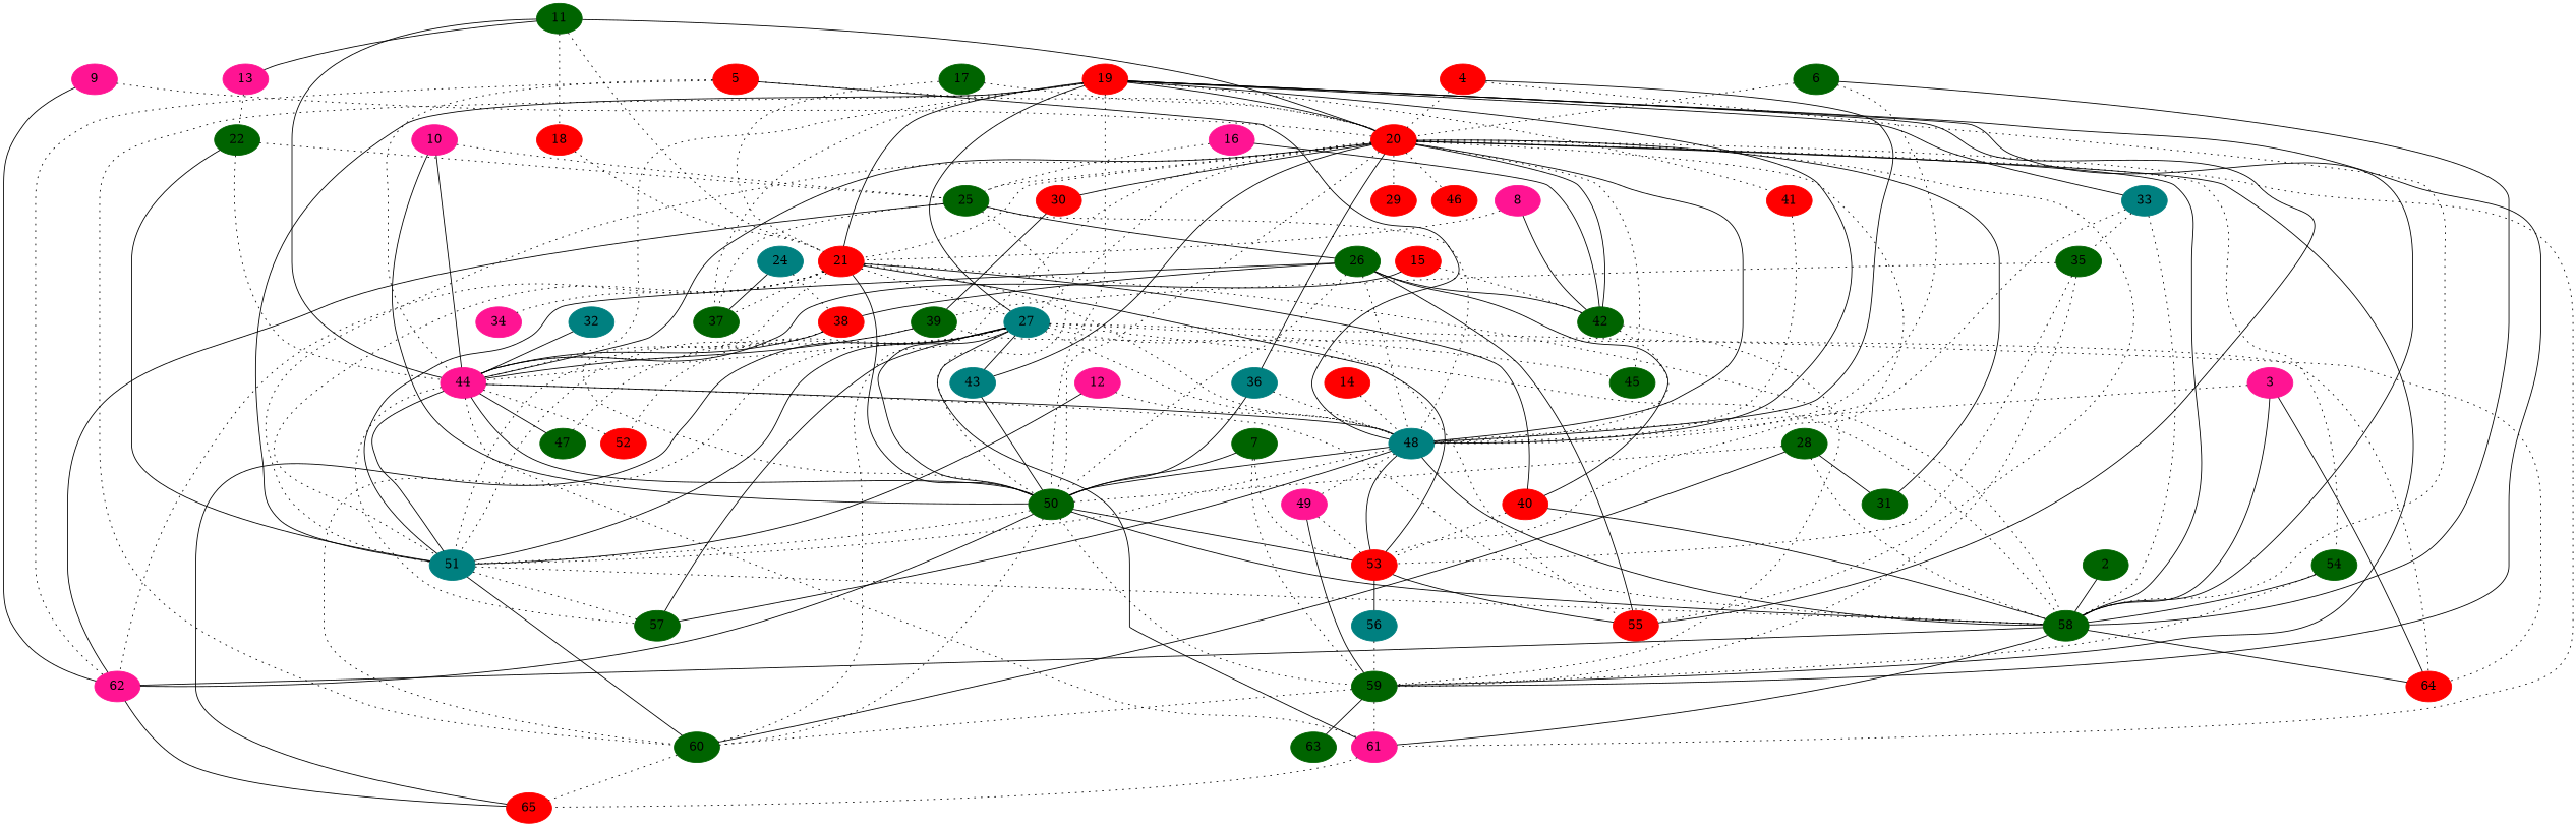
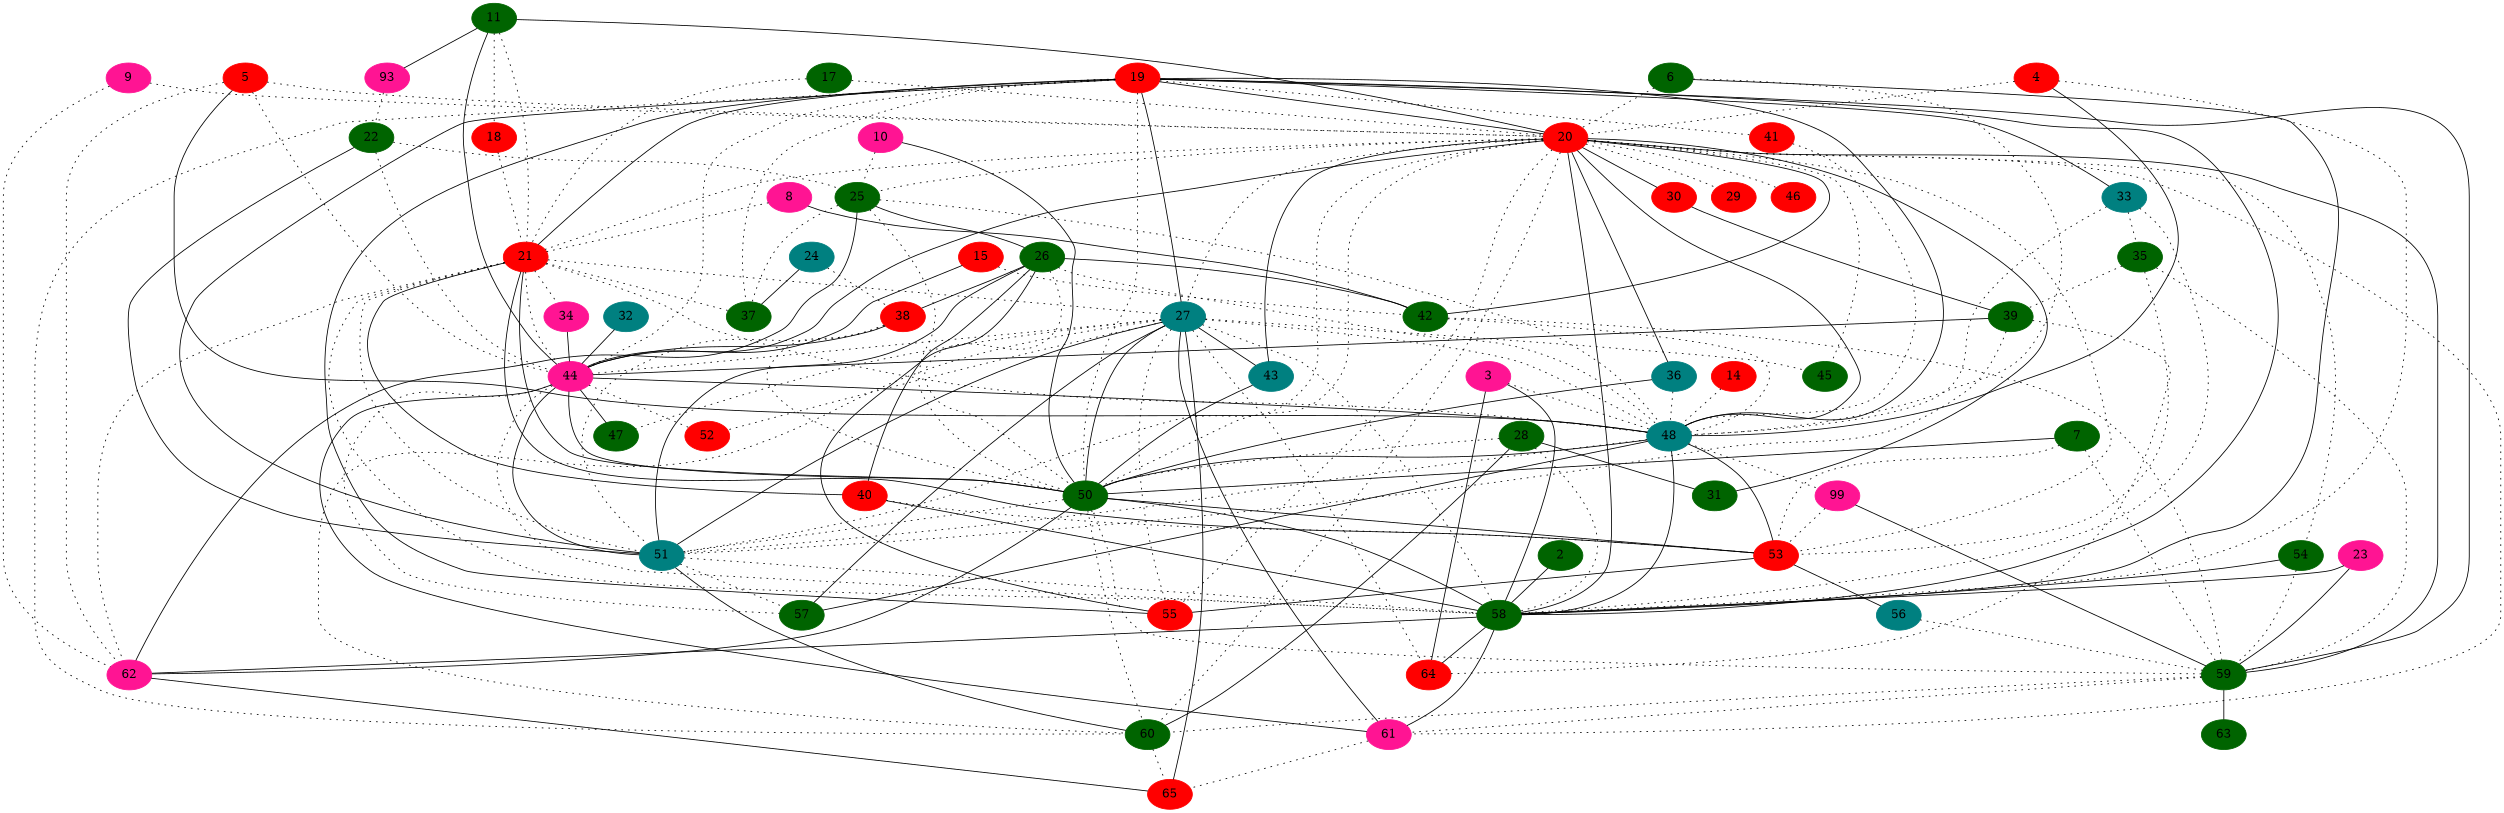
  graph {
    node [color=darkgreen style=filled]
    edge [style=dotted weight=1.0]
    21 [color=red]
    27 [color=teal]
    58
    48 [color=teal]
    44 [color=deeppink]
    62 [color=deeppink]
    50
    53 [color=red]
    51 [color=teal]
    37
    34 [color=deeppink]
    40 [color=red]
    64 [color=red]
    55 [color=red]
    60
    43 [color=teal]
    45
    61 [color=deeppink]
    47
    52 [color=red]
    57
    65 [color=red]
    2
    3 [color=deeppink]
-   49 [color=deeppink]
+   49 [color=deeppink label=99]
    4 [color=red]
    20 [color=red]
    59
    42
    25
    29 [color=red]
    30 [color=red]
    31
    36 [color=teal]
    46 [color=red]
    54
    5 [color=red]
    6
    7
    56 [color=teal]
    63
    8 [color=deeppink]
    9 [color=deeppink]
    10 [color=deeppink]
    26
    11
-   13 [color=deeppink]
+   13 [color=deeppink label=93]
    18 [color=red]
    22
-   12 [color=deeppink]
    14 [color=red]
    15 [color=red]
-   16 [color=deeppink]
    17
    19 [color=red]
    33 [color=teal]
    41 [color=red]
    35
    39
+   23 [color=deeppink]
    24 [color=teal]
    38 [color=red]
    28
    32 [color=teal]
    21 -- 27
    21 -- 58
    21 -- 48
    21 -- 44 [weight=2.0]
    21 -- 62
    21 -- 50 [style=solid weight=2.0]
    21 -- 53 [style=solid]
    21 -- 51
    21 -- 37
    21 -- 34
    21 -- 40 [style=solid]
    27 -- 58
    27 -- 48 [weight=2.0]
    27 -- 44 [weight=2.0]
    27 -- 50 [style=solid]
    27 -- 51 [style=solid]
    27 -- 64
    27 -- 55
    27 -- 60
    27 -- 43 [style=solid]
    27 -- 45
    27 -- 61 [style=solid]
    27 -- 47
    27 -- 52
    27 -- 57 [style=solid]
    27 -- 65 [style=solid]
    58 -- 62 [style=solid]
    58 -- 64 [style=solid]
    58 -- 61 [style=solid]
    48 -- 58 [style=solid]
    48 -- 50 [style=solid]
    48 -- 53 [style=solid]
    48 -- 51
    48 -- 57 [style=solid]
    48 -- 49
    44 -- 58 [weight=2.0]
    44 -- 48 [style=solid weight=3.0]
    44 -- 50 [style=solid weight=2.0]
    44 -- 51 [style=solid weight=3.0]
-   44 -- 61
+   44 -- 61 [style=solid]
    44 -- 47 [style=solid]
    44 -- 52
    44 -- 57
    62 -- 65 [style=solid]
    50 -- 58 [style=solid weight=2.0]
    50 -- 62 [style=solid]
    50 -- 53 [style=solid]
    50 -- 51
    50 -- 60
    50 -- 59
    53 -- 55 [style=solid]
    53 -- 56 [style=solid]
    51 -- 58
    51 -- 60 [style=solid]
    51 -- 57
-   10 -- 44 [style=solid]
+   34 -- 44 [style=solid]
    40 -- 58 [style=solid]
    40 -- 53
    60 -- 65
    43 -- 50 [style=solid]
    61 -- 65
    2 -- 58 [style=solid]
    3 -- 58 [style=solid]
    3 -- 48
    3 -- 64 [style=solid]
    49 -- 53
    49 -- 59 [style=solid]
    4 -- 58
    4 -- 48 [style=solid]
    4 -- 20 [weight=2.0]
    20 -- 21
    20 -- 27
    20 -- 58 [style=solid]
    20 -- 48 [style=solid weight=2.0]
    20 -- 44 [style=solid weight=3.0]
    20 -- 50
    20 -- 53
    20 -- 51 [weight=2.0]
    20 -- 55
    20 -- 60
    20 -- 43 [style=solid]
    20 -- 45
    20 -- 61
    20 -- 59 [style=solid]
    20 -- 42 [style=solid]
    20 -- 25
    20 -- 29
    20 -- 30 [style=solid]
    20 -- 31 [style=solid]
    20 -- 36 [style=solid]
    20 -- 46
    20 -- 54
    59 -- 60
    59 -- 61
    59 -- 63 [style=solid]
    42 -- 48
    42 -- 59
    25 -- 48
    25 -- 62 [style=solid]
    25 -- 50
    25 -- 37
    25 -- 26 [style=solid]
    30 -- 39 [style=solid]
    36 -- 48
    36 -- 50 [style=solid]
    54 -- 58 [style=solid]
    54 -- 59
    5 -- 48 [style=solid]
    5 -- 44
    5 -- 62
    5 -- 20
    6 -- 58 [style=solid]
    6 -- 48
    6 -- 20 [weight=2.0]
    7 -- 50 [style=solid]
    7 -- 53
    7 -- 59
    56 -- 59
    8 -- 21
    8 -- 42 [style=solid]
-   9 -- 62 [style=solid]
+   9 -- 62
    9 -- 20
    10 -- 50 [style=solid]
    10 -- 25
    26 -- 48
    26 -- 50
    26 -- 51 [style=solid]
    26 -- 40 [style=solid]
    26 -- 55 [style=solid]
    26 -- 42 [style=solid]
    26 -- 38 [style=solid]
    11 -- 21
    11 -- 44 [style=solid]
    11 -- 20 [style=solid]
    11 -- 13 [style=solid]
    11 -- 18
    13 -- 22
    18 -- 21
    22 -- 44
    22 -- 51 [style=solid]
    22 -- 25
-   12 -- 48
-   12 -- 51 [style=solid]
    14 -- 48 [weight=2.0]
    15 -- 44 [style=solid]
    15 -- 42
-   16 -- 42 [style=solid]
-   16 -- 25
    17 -- 21
    17 -- 20
    19 -- 21 [style=solid]
    19 -- 27 [style=solid]
    19 -- 58 [style=solid]
    19 -- 48 [style=solid]
    19 -- 44 [weight=2.0]
    19 -- 50
    19 -- 51 [style=solid]
    19 -- 37
    19 -- 55 [style=solid]
    19 -- 60
    19 -- 20 [style=solid]
    19 -- 59 [style=solid]
    19 -- 33 [style=solid]
    19 -- 41
    33 -- 58
    33 -- 48
    33 -- 35
    41 -- 48
    35 -- 53
    35 -- 59
    35 -- 39
    39 -- 44 [style=solid]
    39 -- 51
    39 -- 64
+   23 -- 58 [style=solid]
+   23 -- 59 [style=solid]
    24 -- 37 [style=solid]
    24 -- 38
    38 -- 44 [style=solid]
    38 -- 50
    38 -- 51
    28 -- 58
    28 -- 50
    28 -- 60 [style=solid]
    28 -- 31 [style=solid]
    32 -- 44 [style=solid]
  }
